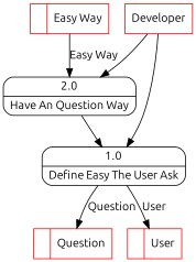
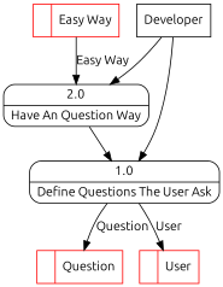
  digraph {
    fontname=Ubuntu
    node [fontname=Ubuntu shape=record]
    edge [fontname=Ubuntu]
    n1 [color=red label="<f0>  |<f1> Question "]
    n2 [color=red label="<f0>  |<f1> User "]
    n3 [color=red label="<f0>  |<f1> Easy Way "]
    n4 [label="{<f0> 2.0|<f1> Have An Question Way }" shape=Mrecord]
-   n5 [label=Developer shape=box color=red]
-   n6 [label="{<f0> 1.0|<f1> Define Easy The User Ask }" shape=Mrecord]
+   n5 [label=Developer shape=box]
+   n6 [label="{<f0> 1.0|<f1> Define Questions The User Ask }" shape=Mrecord]
    n3 -> n4 [label="Easy Way"]
    n4 -> n6
    n5 -> n4
    n5 -> n6
    n6 -> n1 [label=Question]
    n6 -> n2 [label=User]
  }
